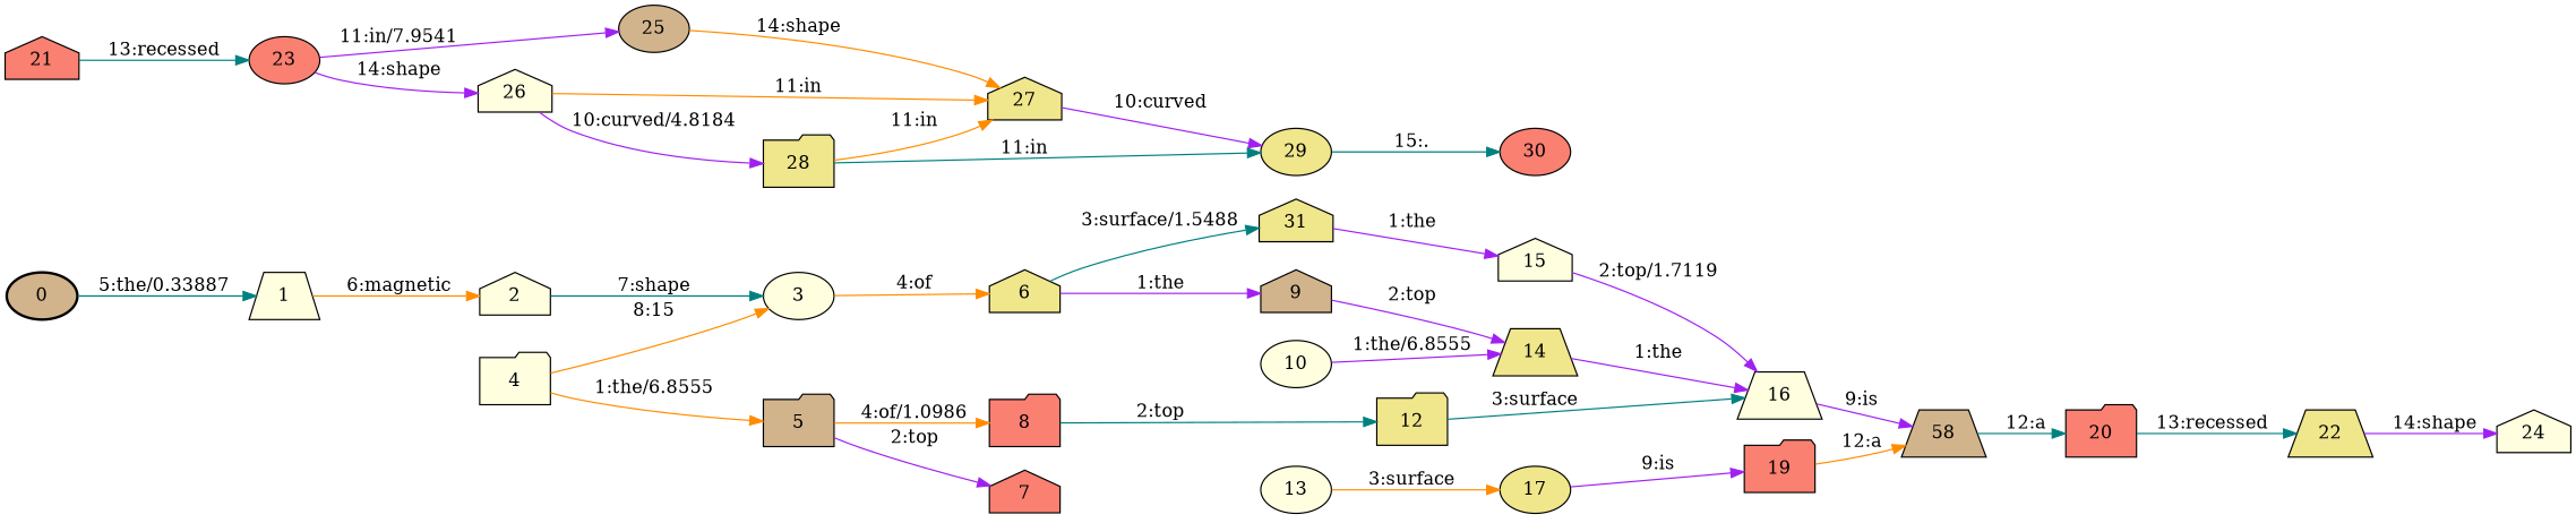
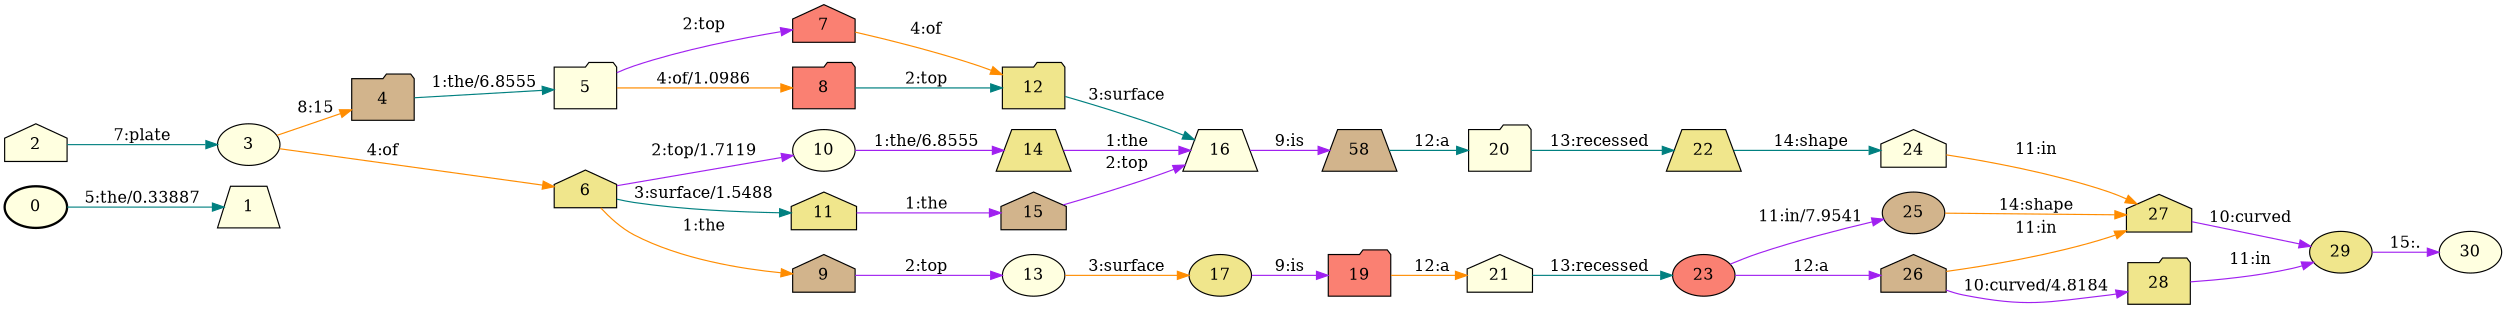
  digraph {
    nodesep=0.25
    rankdir=LR
    ranksep=0.4
    node [fillcolor=lightyellow fontsize=14 shape=house style="solid,filled"]
    edge [color=purple fontsize=14]
-   n1 [fillcolor=tan label=0 shape=ellipse style="bold,filled"]
+   n1 [label=0 shape=ellipse style="bold,filled"]
    n2 [label=1 shape=trapezium]
    n3 [label=2]
    n4 [label=3 shape=ellipse]
-   n5 [label=4 shape=folder]
+   n5 [fillcolor=tan label=4 shape=folder]
    n6 [fillcolor=khaki label=6]
-   n7 [fillcolor=tan label=5 shape=folder]
+   n7 [label=5 shape=folder]
    n8 [label=10 shape=ellipse]
-   n9 [fillcolor=khaki label=31]
+   n9 [fillcolor=khaki label=11]
    n10 [fillcolor=tan label=9]
    n11 [fillcolor=salmon label=7]
    n12 [fillcolor=salmon label=8 shape=folder]
    n13 [fillcolor=khaki label=14 shape=trapezium]
-   n14 [label=15]
+   n14 [fillcolor=tan label=15]
    n15 [label=13 shape=ellipse]
    n16 [fillcolor=khaki label=12 shape=folder]
    n17 [label=16 shape=trapezium]
    n18 [fillcolor=khaki label=17 shape=ellipse]
    n19 [fillcolor=tan label=58 shape=trapezium]
    n20 [fillcolor=salmon label=19 shape=folder]
-   n21 [fillcolor=salmon label=20 shape=folder]
-   n22 [fillcolor=salmon label=21]
+   n21 [label=20 shape=folder]
+   n22 [label=21]
    n23 [fillcolor=khaki label=22 shape=trapezium]
    n24 [fillcolor=salmon label=23 shape=ellipse]
    n25 [label=24]
    n26 [fillcolor=tan label=25 shape=ellipse]
-   n27 [label=26]
+   n27 [fillcolor=tan label=26]
    n28 [fillcolor=khaki label=27]
    n29 [fillcolor=khaki label=28 shape=folder]
    n30 [fillcolor=khaki label=29 shape=ellipse]
-   n31 [fillcolor=salmon label=30 shape=ellipse]
+   n31 [label=30 shape=ellipse]
    n1 -> n2 [color=teal label="5:the/0.33887"]
-   n2 -> n3 [color=darkorange label="6:magnetic"]
-   n3 -> n4 [color=teal label="7:shape"]
-   n5 -> n4 [color=darkorange label="8:15"]
+   n3 -> n4 [color=teal label="7:plate"]
+   n4 -> n5 [color=darkorange label="8:15"]
    n4 -> n6 [color=darkorange label="4:of"]
-   n5 -> n7 [color=darkorange label="1:the/6.8555"]
+   n5 -> n7 [color=teal label="1:the/6.8555"]
+   n6 -> n8 [label="2:top/1.7119"]
    n6 -> n9 [color=teal label="3:surface/1.5488"]
-   n6 -> n10 [label="1:the"]
+   n6 -> n10 [color=darkorange label="1:the"]
    n7 -> n11 [label="2:top"]
    n7 -> n12 [color=darkorange label="4:of/1.0986"]
    n8 -> n13 [label="1:the/6.8555"]
    n9 -> n14 [label="1:the"]
-   n10 -> n13 [label="2:top"]
+   n10 -> n15 [label="2:top"]
+   n11 -> n16 [color=darkorange label="4:of"]
    n12 -> n16 [color=teal label="2:top"]
    n13 -> n17 [label="1:the"]
-   n14 -> n17 [label="2:top/1.7119"]
+   n14 -> n17 [label="2:top"]
    n15 -> n18 [color=darkorange label="3:surface"]
    n16 -> n17 [color=teal label="3:surface"]
    n17 -> n19 [label="9:is"]
    n18 -> n20 [label="9:is"]
    n19 -> n21 [color=teal label="12:a"]
-   n20 -> n19 [color=darkorange label="12:a"]
+   n20 -> n22 [color=darkorange label="12:a"]
    n21 -> n23 [color=teal label="13:recessed"]
    n22 -> n24 [color=teal label="13:recessed"]
-   n23 -> n25 [label="14:shape"]
+   n23 -> n25 [color=teal label="14:shape"]
    n24 -> n26 [label="11:in/7.9541"]
-   n24 -> n27 [label="14:shape"]
-   n29 -> n28 [color=darkorange label="11:in"]
+   n24 -> n27 [label="12:a"]
+   n25 -> n28 [color=darkorange label="11:in"]
    n26 -> n28 [color=darkorange label="14:shape"]
    n27 -> n28 [color=darkorange label="11:in"]
    n27 -> n29 [label="10:curved/4.8184"]
    n28 -> n30 [label="10:curved"]
-   n29 -> n30 [color=teal label="11:in"]
-   n30 -> n31 [color=teal label="15:."]
+   n29 -> n30 [label="11:in"]
+   n30 -> n31 [label="15:."]
  }
